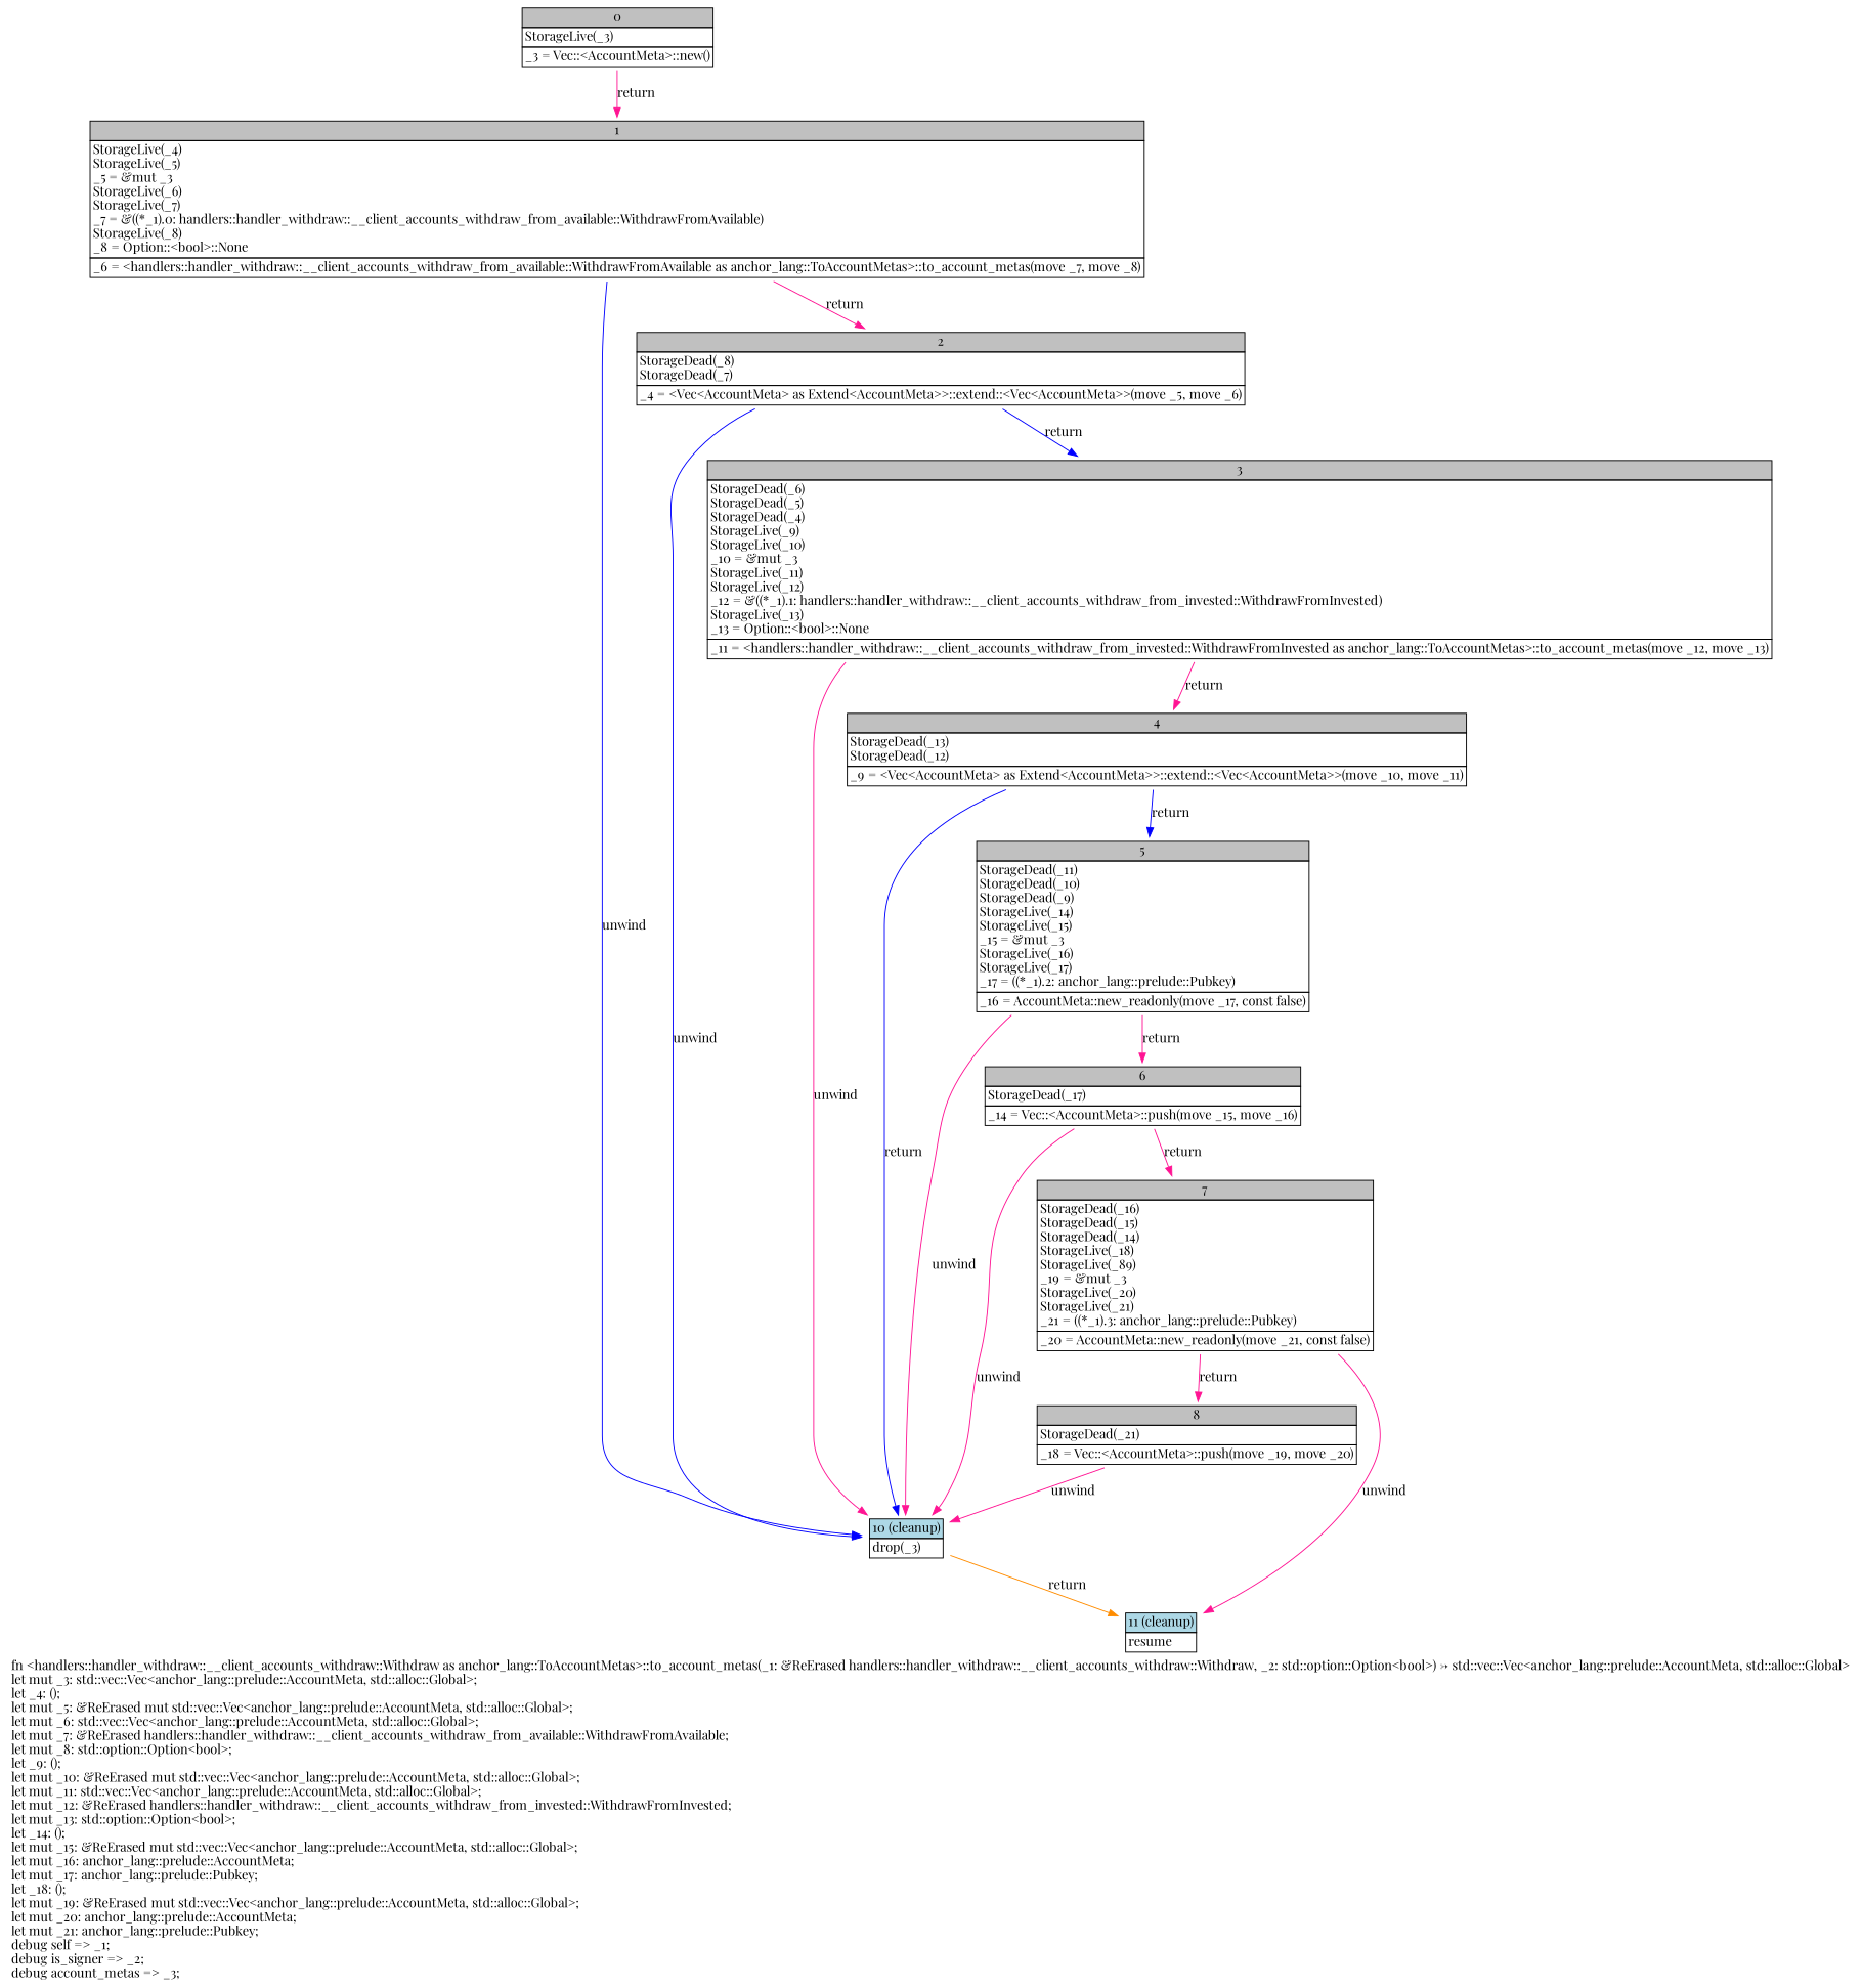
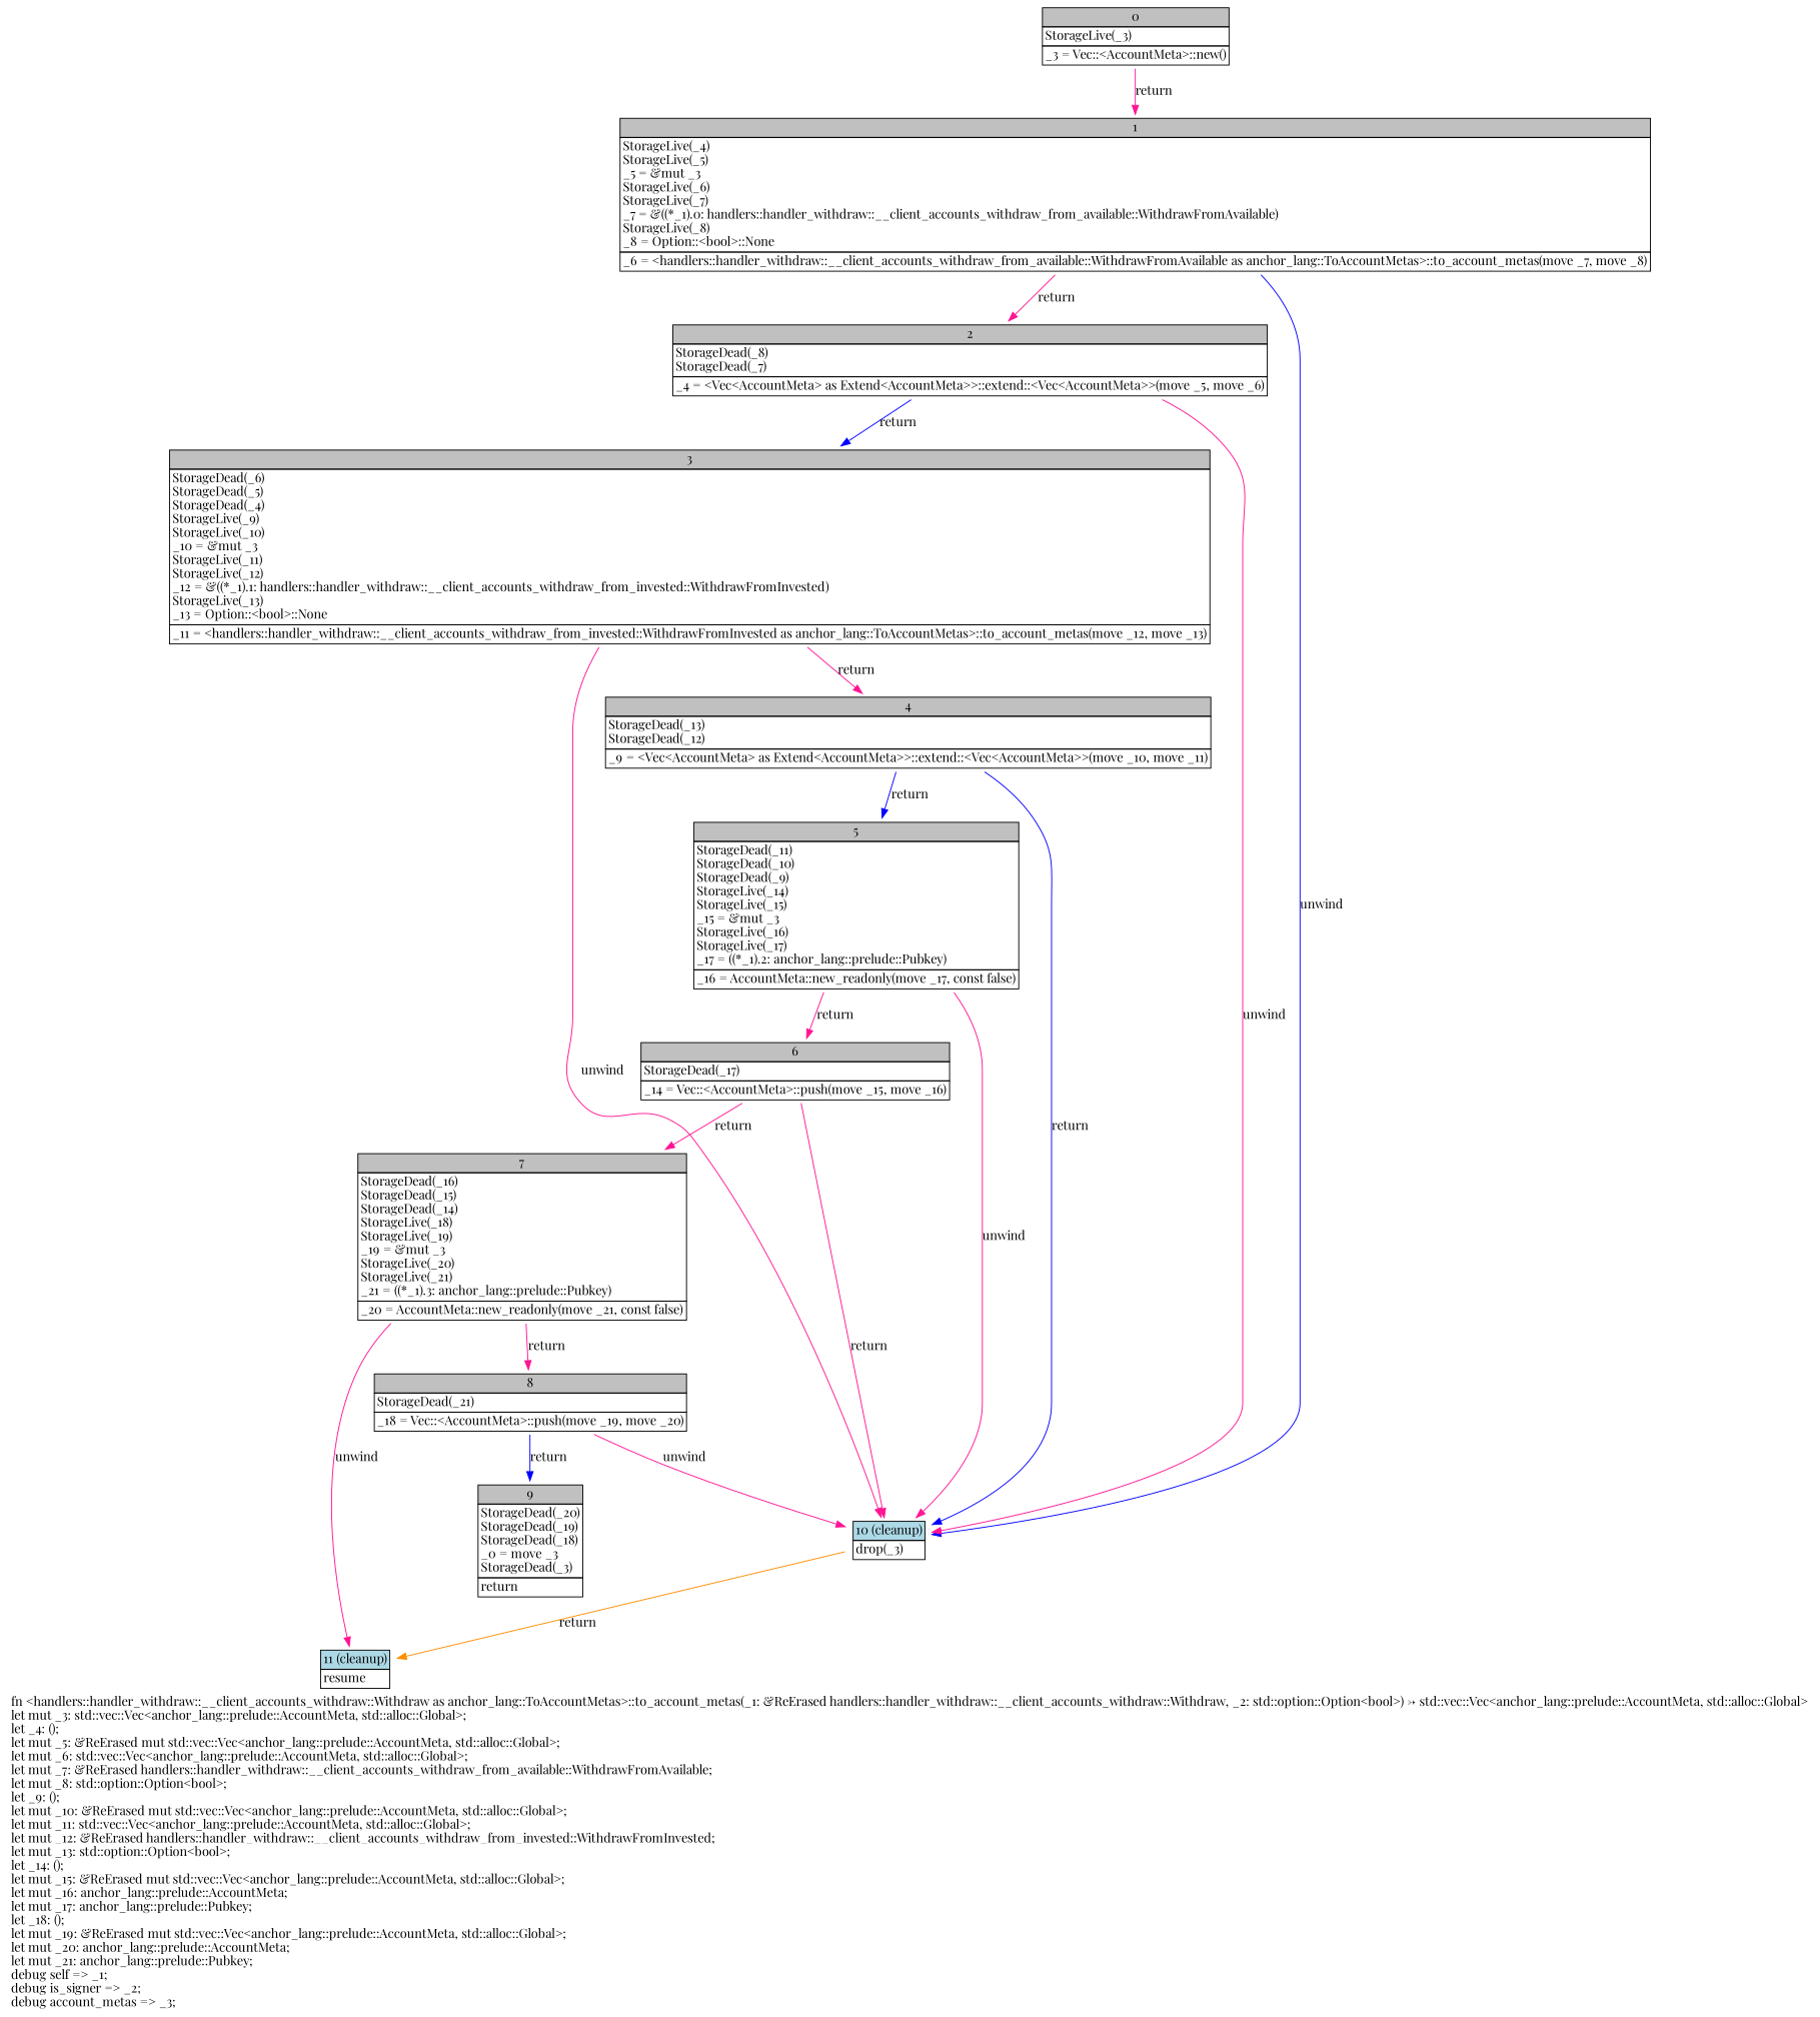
  digraph {
    fontname="Playfair Display"
    label=<fn &lt;handlers::handler_withdraw::__client_accounts_withdraw::Withdraw as anchor_lang::ToAccountMetas&gt;::to_account_metas(_1: &amp;ReErased handlers::handler_withdraw::__client_accounts_withdraw::Withdraw, _2: std::option::Option&lt;bool&gt;) -&gt; std::vec::Vec&lt;anchor_lang::prelude::AccountMeta, std::alloc::Global&gt;<br align="left"/>let mut _3: std::vec::Vec&lt;anchor_lang::prelude::AccountMeta, std::alloc::Global&gt;;<br align="left"/>let _4: ();<br align="left"/>let mut _5: &amp;ReErased mut std::vec::Vec&lt;anchor_lang::prelude::AccountMeta, std::alloc::Global&gt;;<br align="left"/>let mut _6: std::vec::Vec&lt;anchor_lang::prelude::AccountMeta, std::alloc::Global&gt;;<br align="left"/>let mut _7: &amp;ReErased handlers::handler_withdraw::__client_accounts_withdraw_from_available::WithdrawFromAvailable;<br align="left"/>let mut _8: std::option::Option&lt;bool&gt;;<br align="left"/>let _9: ();<br align="left"/>let mut _10: &amp;ReErased mut std::vec::Vec&lt;anchor_lang::prelude::AccountMeta, std::alloc::Global&gt;;<br align="left"/>let mut _11: std::vec::Vec&lt;anchor_lang::prelude::AccountMeta, std::alloc::Global&gt;;<br align="left"/>let mut _12: &amp;ReErased handlers::handler_withdraw::__client_accounts_withdraw_from_invested::WithdrawFromInvested;<br align="left"/>let mut _13: std::option::Option&lt;bool&gt;;<br align="left"/>let _14: ();<br align="left"/>let mut _15: &amp;ReErased mut std::vec::Vec&lt;anchor_lang::prelude::AccountMeta, std::alloc::Global&gt;;<br align="left"/>let mut _16: anchor_lang::prelude::AccountMeta;<br align="left"/>let mut _17: anchor_lang::prelude::Pubkey;<br align="left"/>let _18: ();<br align="left"/>let mut _19: &amp;ReErased mut std::vec::Vec&lt;anchor_lang::prelude::AccountMeta, std::alloc::Global&gt;;<br align="left"/>let mut _20: anchor_lang::prelude::AccountMeta;<br align="left"/>let mut _21: anchor_lang::prelude::Pubkey;<br align="left"/>debug self =&gt; _1;<br align="left"/>debug is_signer =&gt; _2;<br align="left"/>debug account_metas =&gt; _3;<br align="left"/>>
    node [fontname="Playfair Display" shape=none]
    edge [color=deeppink fontname="Playfair Display"]
    n1 [label=<<table border="0" cellborder="1" cellspacing="0"><tr><td bgcolor="gray" align="center" colspan="1">0</td></tr><tr><td align="left" balign="left">StorageLive(_3)<br/></td></tr><tr><td align="left">_3 = Vec::&lt;AccountMeta&gt;::new()</td></tr></table>>]
    n2 [label=<<table border="0" cellborder="1" cellspacing="0"><tr><td bgcolor="gray" align="center" colspan="1">1</td></tr><tr><td align="left" balign="left">StorageLive(_4)<br/>StorageLive(_5)<br/>_5 = &amp;mut _3<br/>StorageLive(_6)<br/>StorageLive(_7)<br/>_7 = &amp;((*_1).0: handlers::handler_withdraw::__client_accounts_withdraw_from_available::WithdrawFromAvailable)<br/>StorageLive(_8)<br/>_8 = Option::&lt;bool&gt;::None<br/></td></tr><tr><td align="left">_6 = &lt;handlers::handler_withdraw::__client_accounts_withdraw_from_available::WithdrawFromAvailable as anchor_lang::ToAccountMetas&gt;::to_account_metas(move _7, move _8)</td></tr></table>>]
    n3 [label=<<table border="0" cellborder="1" cellspacing="0"><tr><td bgcolor="gray" align="center" colspan="1">2</td></tr><tr><td align="left" balign="left">StorageDead(_8)<br/>StorageDead(_7)<br/></td></tr><tr><td align="left">_4 = &lt;Vec&lt;AccountMeta&gt; as Extend&lt;AccountMeta&gt;&gt;::extend::&lt;Vec&lt;AccountMeta&gt;&gt;(move _5, move _6)</td></tr></table>>]
    n4 [label=<<table border="0" cellborder="1" cellspacing="0"><tr><td bgcolor="lightblue" align="center" colspan="1">10 (cleanup)</td></tr><tr><td align="left">drop(_3)</td></tr></table>>]
    n5 [label=<<table border="0" cellborder="1" cellspacing="0"><tr><td bgcolor="gray" align="center" colspan="1">3</td></tr><tr><td align="left" balign="left">StorageDead(_6)<br/>StorageDead(_5)<br/>StorageDead(_4)<br/>StorageLive(_9)<br/>StorageLive(_10)<br/>_10 = &amp;mut _3<br/>StorageLive(_11)<br/>StorageLive(_12)<br/>_12 = &amp;((*_1).1: handlers::handler_withdraw::__client_accounts_withdraw_from_invested::WithdrawFromInvested)<br/>StorageLive(_13)<br/>_13 = Option::&lt;bool&gt;::None<br/></td></tr><tr><td align="left">_11 = &lt;handlers::handler_withdraw::__client_accounts_withdraw_from_invested::WithdrawFromInvested as anchor_lang::ToAccountMetas&gt;::to_account_metas(move _12, move _13)</td></tr></table>>]
    n6 [label=<<table border="0" cellborder="1" cellspacing="0"><tr><td bgcolor="lightblue" align="center" colspan="1">11 (cleanup)</td></tr><tr><td align="left">resume</td></tr></table>>]
    n7 [label=<<table border="0" cellborder="1" cellspacing="0"><tr><td bgcolor="gray" align="center" colspan="1">4</td></tr><tr><td align="left" balign="left">StorageDead(_13)<br/>StorageDead(_12)<br/></td></tr><tr><td align="left">_9 = &lt;Vec&lt;AccountMeta&gt; as Extend&lt;AccountMeta&gt;&gt;::extend::&lt;Vec&lt;AccountMeta&gt;&gt;(move _10, move _11)</td></tr></table>>]
    n8 [label=<<table border="0" cellborder="1" cellspacing="0"><tr><td bgcolor="gray" align="center" colspan="1">5</td></tr><tr><td align="left" balign="left">StorageDead(_11)<br/>StorageDead(_10)<br/>StorageDead(_9)<br/>StorageLive(_14)<br/>StorageLive(_15)<br/>_15 = &amp;mut _3<br/>StorageLive(_16)<br/>StorageLive(_17)<br/>_17 = ((*_1).2: anchor_lang::prelude::Pubkey)<br/></td></tr><tr><td align="left">_16 = AccountMeta::new_readonly(move _17, const false)</td></tr></table>>]
    n9 [label=<<table border="0" cellborder="1" cellspacing="0"><tr><td bgcolor="gray" align="center" colspan="1">6</td></tr><tr><td align="left" balign="left">StorageDead(_17)<br/></td></tr><tr><td align="left">_14 = Vec::&lt;AccountMeta&gt;::push(move _15, move _16)</td></tr></table>>]
-   n10 [label=<<table border="0" cellborder="1" cellspacing="0"><tr><td bgcolor="gray" align="center" colspan="1">7</td></tr><tr><td align="left" balign="left">StorageDead(_16)<br/>StorageDead(_15)<br/>StorageDead(_14)<br/>StorageLive(_18)<br/>StorageLive(_89)<br/>_19 = &amp;mut _3<br/>StorageLive(_20)<br/>StorageLive(_21)<br/>_21 = ((*_1).3: anchor_lang::prelude::Pubkey)<br/></td></tr><tr><td align="left">_20 = AccountMeta::new_readonly(move _21, const false)</td></tr></table>>]
+   n10 [label=<<table border="0" cellborder="1" cellspacing="0"><tr><td bgcolor="gray" align="center" colspan="1">7</td></tr><tr><td align="left" balign="left">StorageDead(_16)<br/>StorageDead(_15)<br/>StorageDead(_14)<br/>StorageLive(_18)<br/>StorageLive(_19)<br/>_19 = &amp;mut _3<br/>StorageLive(_20)<br/>StorageLive(_21)<br/>_21 = ((*_1).3: anchor_lang::prelude::Pubkey)<br/></td></tr><tr><td align="left">_20 = AccountMeta::new_readonly(move _21, const false)</td></tr></table>>]
    n11 [label=<<table border="0" cellborder="1" cellspacing="0"><tr><td bgcolor="gray" align="center" colspan="1">8</td></tr><tr><td align="left" balign="left">StorageDead(_21)<br/></td></tr><tr><td align="left">_18 = Vec::&lt;AccountMeta&gt;::push(move _19, move _20)</td></tr></table>>]
+   n12 [label=<<table border="0" cellborder="1" cellspacing="0"><tr><td bgcolor="gray" align="center" colspan="1">9</td></tr><tr><td align="left" balign="left">StorageDead(_20)<br/>StorageDead(_19)<br/>StorageDead(_18)<br/>_0 = move _3<br/>StorageDead(_3)<br/></td></tr><tr><td align="left">return</td></tr></table>>]
    n1 -> n2 [label=return]
    n2 -> n3 [label=return]
    n2 -> n4 [color=blue label=unwind]
-   n3 -> n4 [color=blue label=unwind]
+   n3 -> n4 [label=unwind]
    n3 -> n5 [color=blue label=return]
    n4 -> n6 [color=darkorange label=return]
    n5 -> n4 [label=unwind]
    n5 -> n7 [label=return]
    n7 -> n4 [color=blue label=return]
    n7 -> n8 [color=blue label=return]
    n8 -> n4 [label=unwind]
    n8 -> n9 [label=return]
-   n9 -> n4 [label=unwind]
+   n9 -> n4 [label=return]
    n9 -> n10 [label=return]
    n10 -> n6 [label=unwind]
    n10 -> n11 [label=return]
    n11 -> n4 [label=unwind]
+   n11 -> n12 [color=blue label=return]
  }
